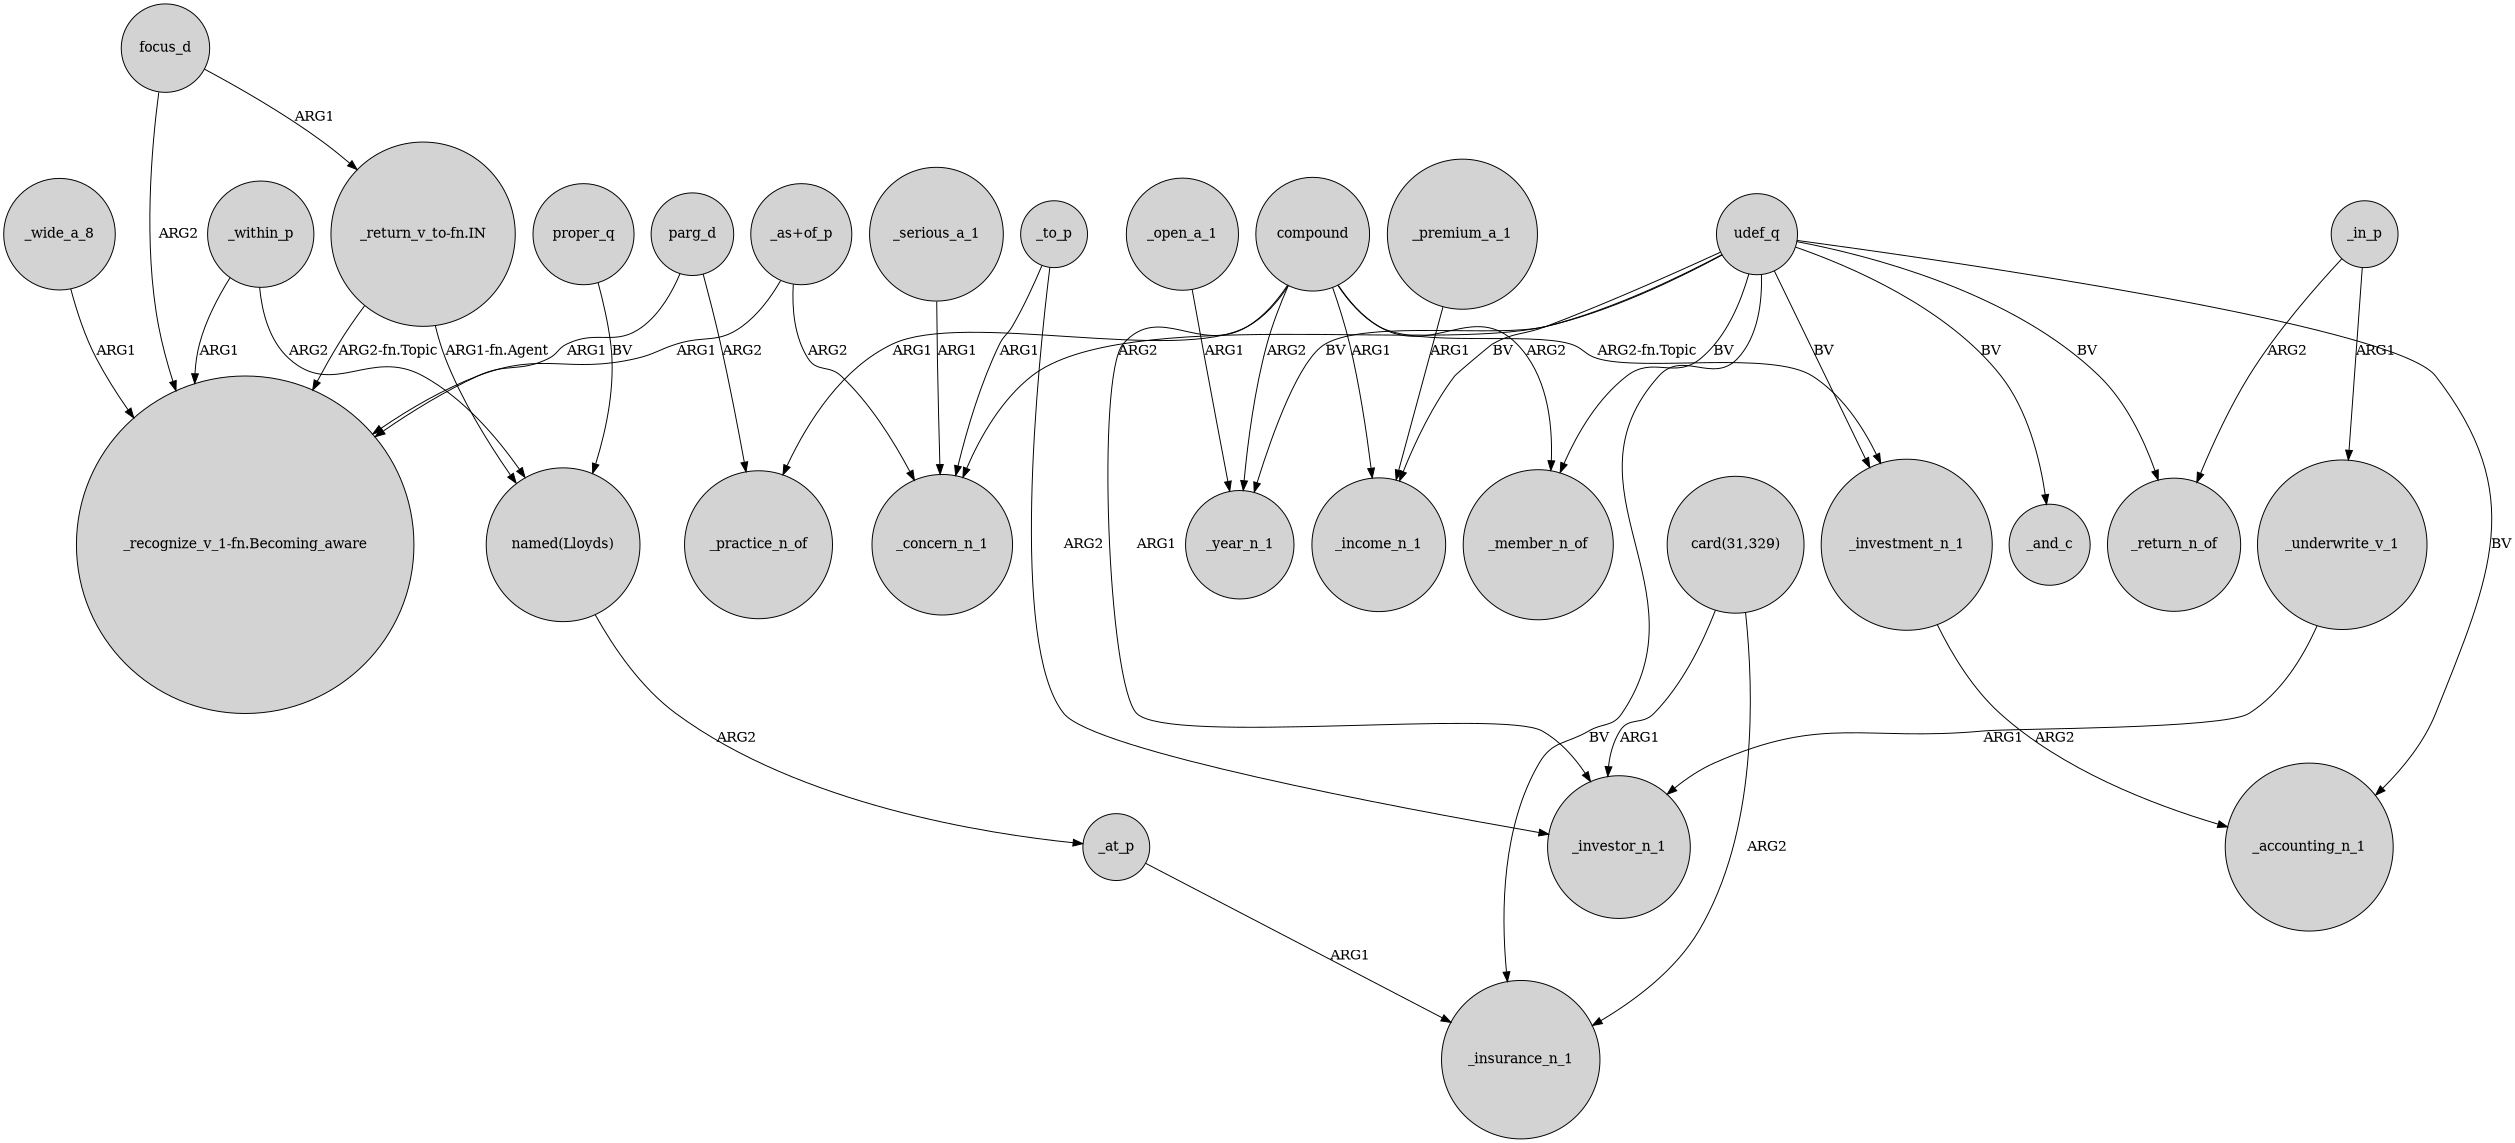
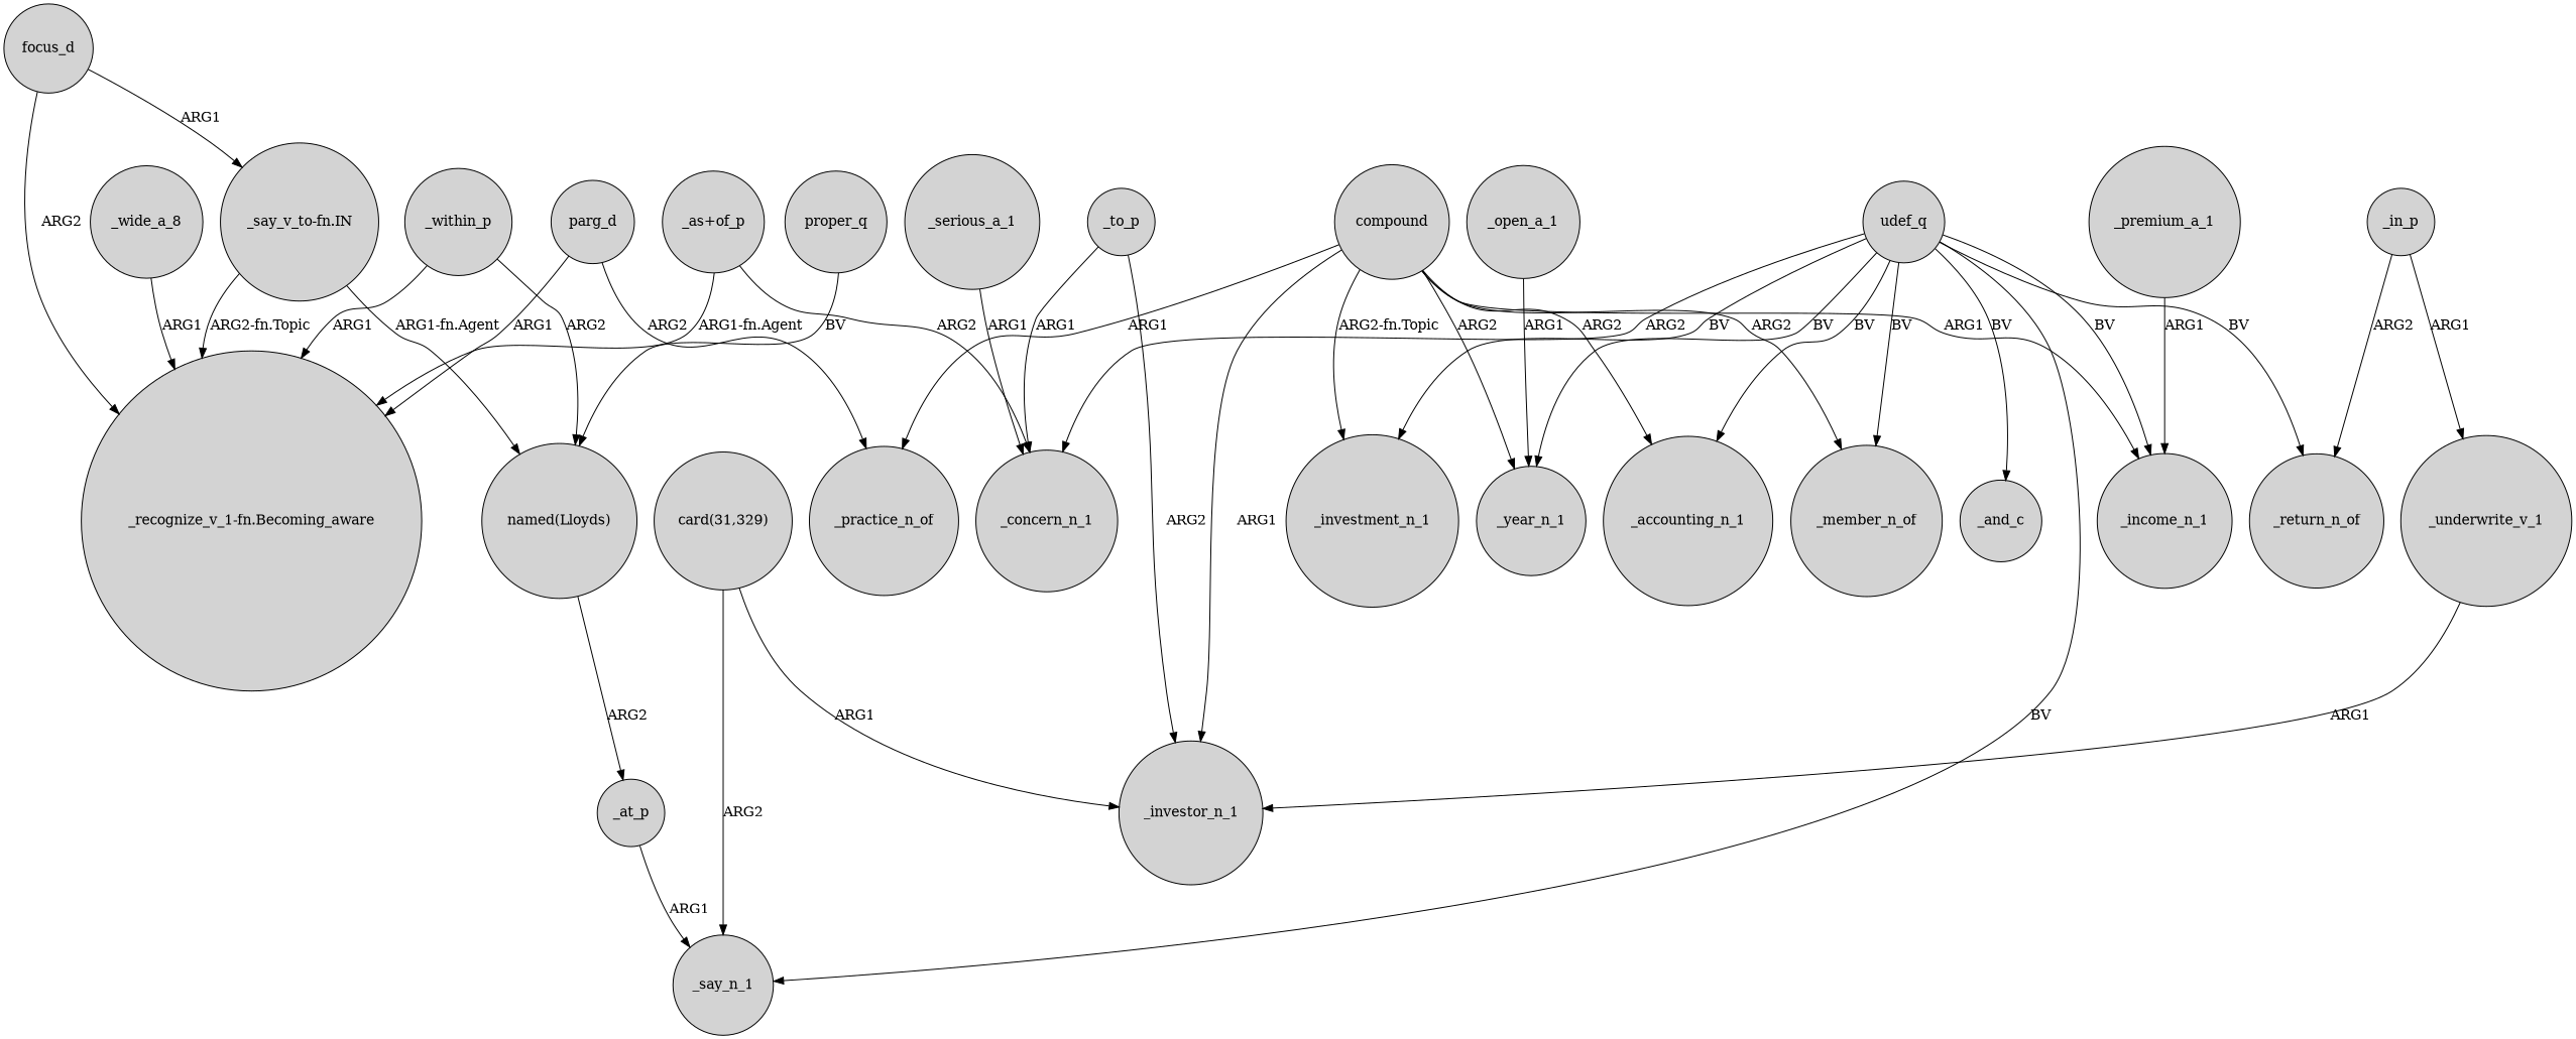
  digraph {
    node [shape=circle style=filled]
    "_as+of_p"
    "_recognize_v_1-fn.Becoming_aware"
    _concern_n_1
    _to_p
    _investor_n_1
    compound
    _practice_n_of
    _income_n_1
    _investment_n_1
    _member_n_of
    _year_n_1
    _accounting_n_1
    udef_q
    _return_n_of
-   _insurance_n_1
+   _insurance_n_1 [label=_say_n_1]
    _and_c
    "card(31,329)"
    _at_p
    "named(Lloyds)"
    _premium_a_1
    _in_p
    _underwrite_v_1
    focus_d
-   "_say_v_to-fn.IN" [label="_return_v_to-fn.IN"]
+   "_say_v_to-fn.IN"
    n25 [label=_wide_a_8]
    _serious_a_1
    parg_d
    _open_a_1
    _within_p
    proper_q
-   "_as+of_p" -> "_recognize_v_1-fn.Becoming_aware" [label=ARG1]
+   "_as+of_p" -> "_recognize_v_1-fn.Becoming_aware" [label="ARG1-fn.Agent"]
    "_as+of_p" -> _concern_n_1 [label=ARG2]
    _to_p -> _concern_n_1 [label=ARG1]
    _to_p -> _investor_n_1 [label=ARG2]
    compound -> _investor_n_1 [label=ARG1]
    compound -> _practice_n_of [label=ARG1]
    compound -> _income_n_1 [label=ARG1]
    compound -> _investment_n_1 [label="ARG2-fn.Topic"]
    compound -> _member_n_of [label=ARG2]
    compound -> _year_n_1 [label=ARG2]
-   _investment_n_1 -> _accounting_n_1 [label=ARG2]
+   compound -> _accounting_n_1 [label=ARG2]
    udef_q -> _concern_n_1 [label=ARG2]
    udef_q -> _income_n_1 [label=BV]
    udef_q -> _investment_n_1 [label=BV]
    udef_q -> _member_n_of [label=BV]
    udef_q -> _year_n_1 [label=BV]
    udef_q -> _accounting_n_1 [label=BV]
    udef_q -> _return_n_of [label=BV]
    udef_q -> _insurance_n_1 [label=BV]
    udef_q -> _and_c [label=BV]
    "card(31,329)" -> _investor_n_1 [label=ARG1]
    "card(31,329)" -> _insurance_n_1 [label=ARG2]
    _at_p -> _insurance_n_1 [label=ARG1]
    "named(Lloyds)" -> _at_p [label=ARG2]
    _premium_a_1 -> _income_n_1 [label=ARG1]
    _in_p -> _return_n_of [label=ARG2]
    _in_p -> _underwrite_v_1 [label=ARG1]
    _underwrite_v_1 -> _investor_n_1 [label=ARG1]
    focus_d -> "_recognize_v_1-fn.Becoming_aware" [label=ARG2]
    focus_d -> "_say_v_to-fn.IN" [label=ARG1]
    "_say_v_to-fn.IN" -> "_recognize_v_1-fn.Becoming_aware" [label="ARG2-fn.Topic"]
    "_say_v_to-fn.IN" -> "named(Lloyds)" [label="ARG1-fn.Agent"]
    n25 -> "_recognize_v_1-fn.Becoming_aware" [label=ARG1]
    _serious_a_1 -> _concern_n_1 [label=ARG1]
    parg_d -> "_recognize_v_1-fn.Becoming_aware" [label=ARG1]
    parg_d -> _practice_n_of [label=ARG2]
    _open_a_1 -> _year_n_1 [label=ARG1]
    _within_p -> "_recognize_v_1-fn.Becoming_aware" [label=ARG1]
    _within_p -> "named(Lloyds)" [label=ARG2]
    proper_q -> "named(Lloyds)" [label=BV]
  }
